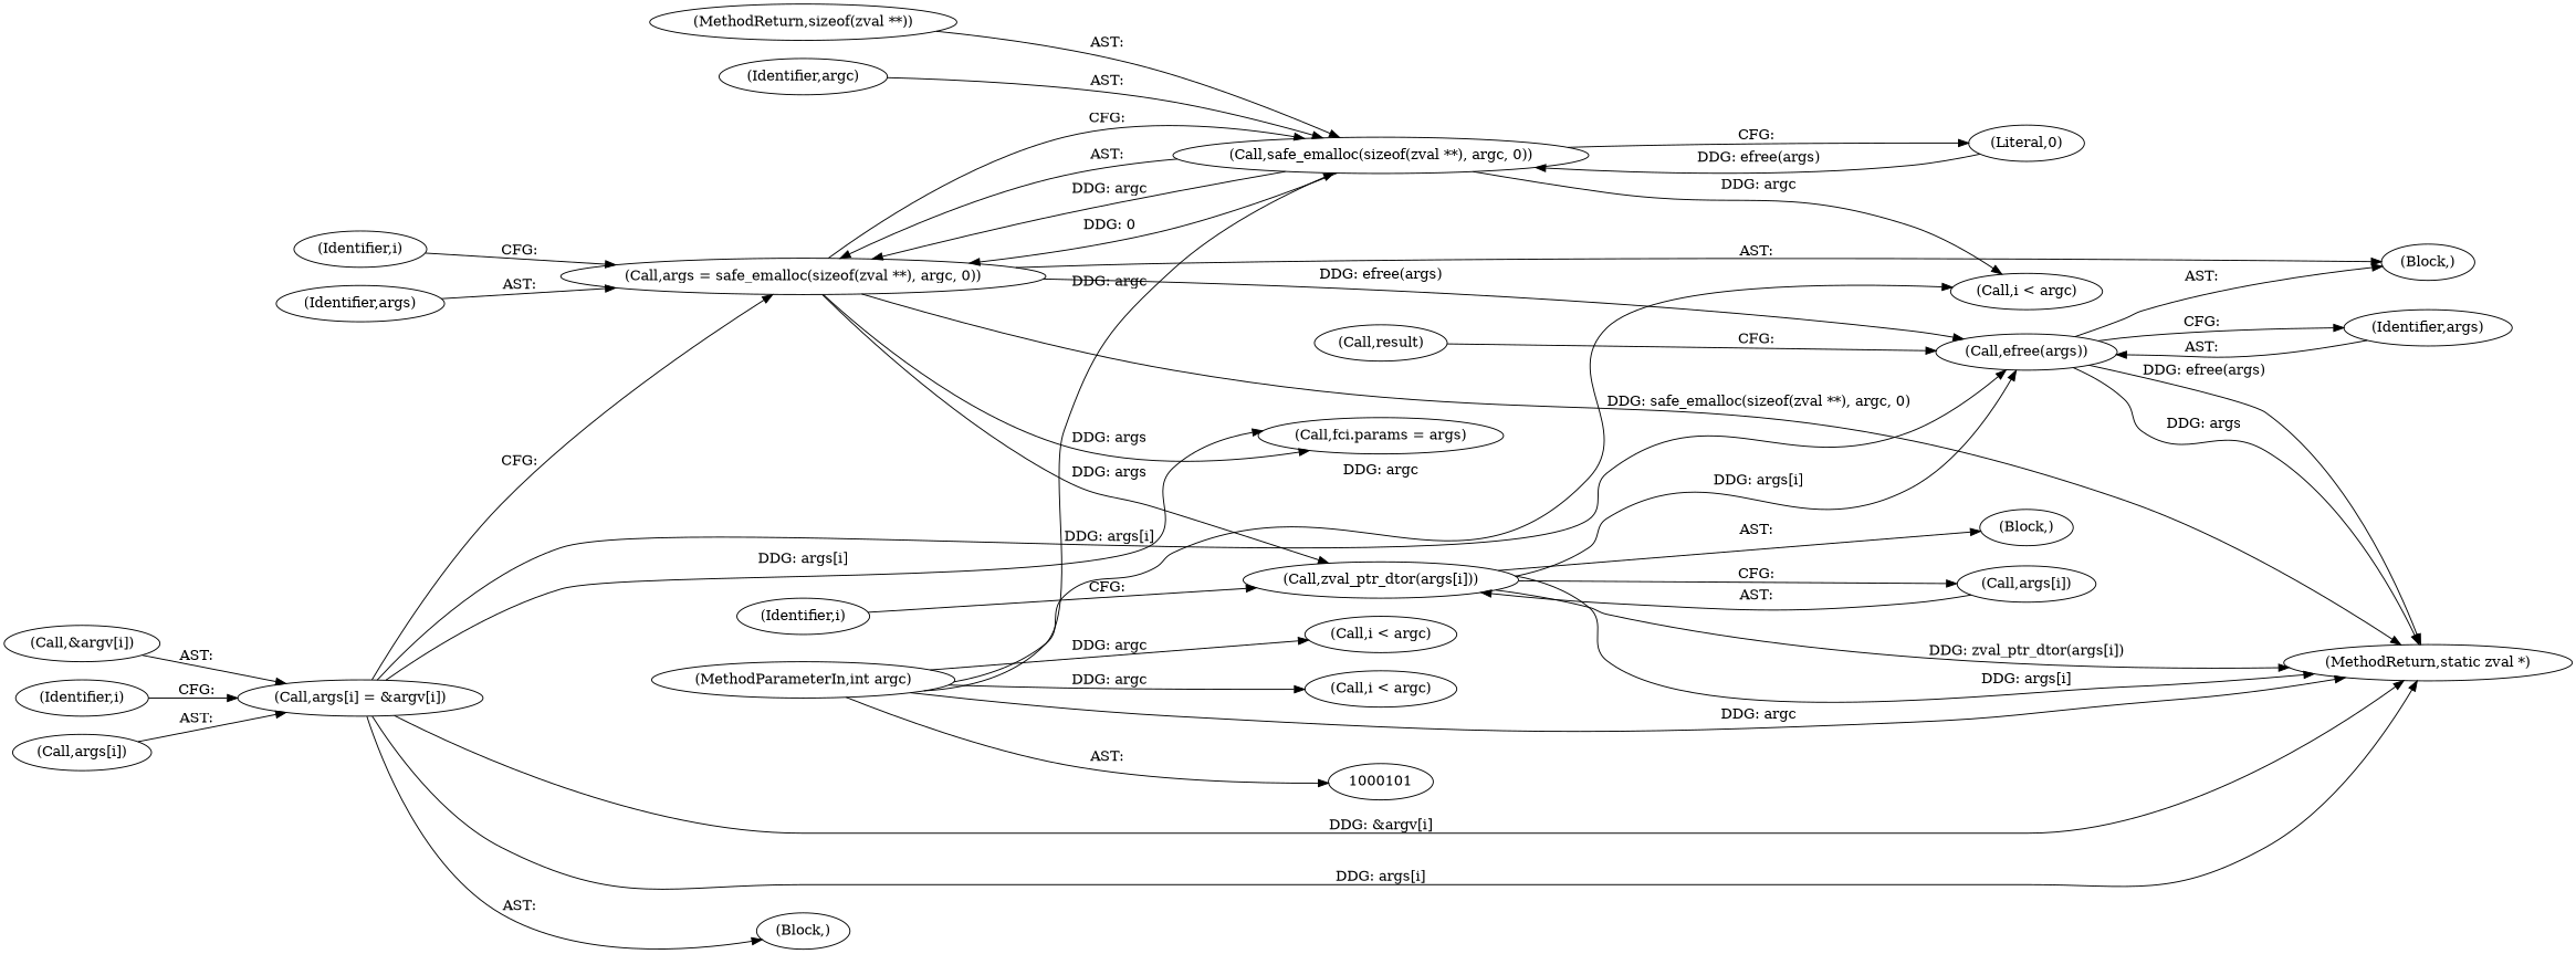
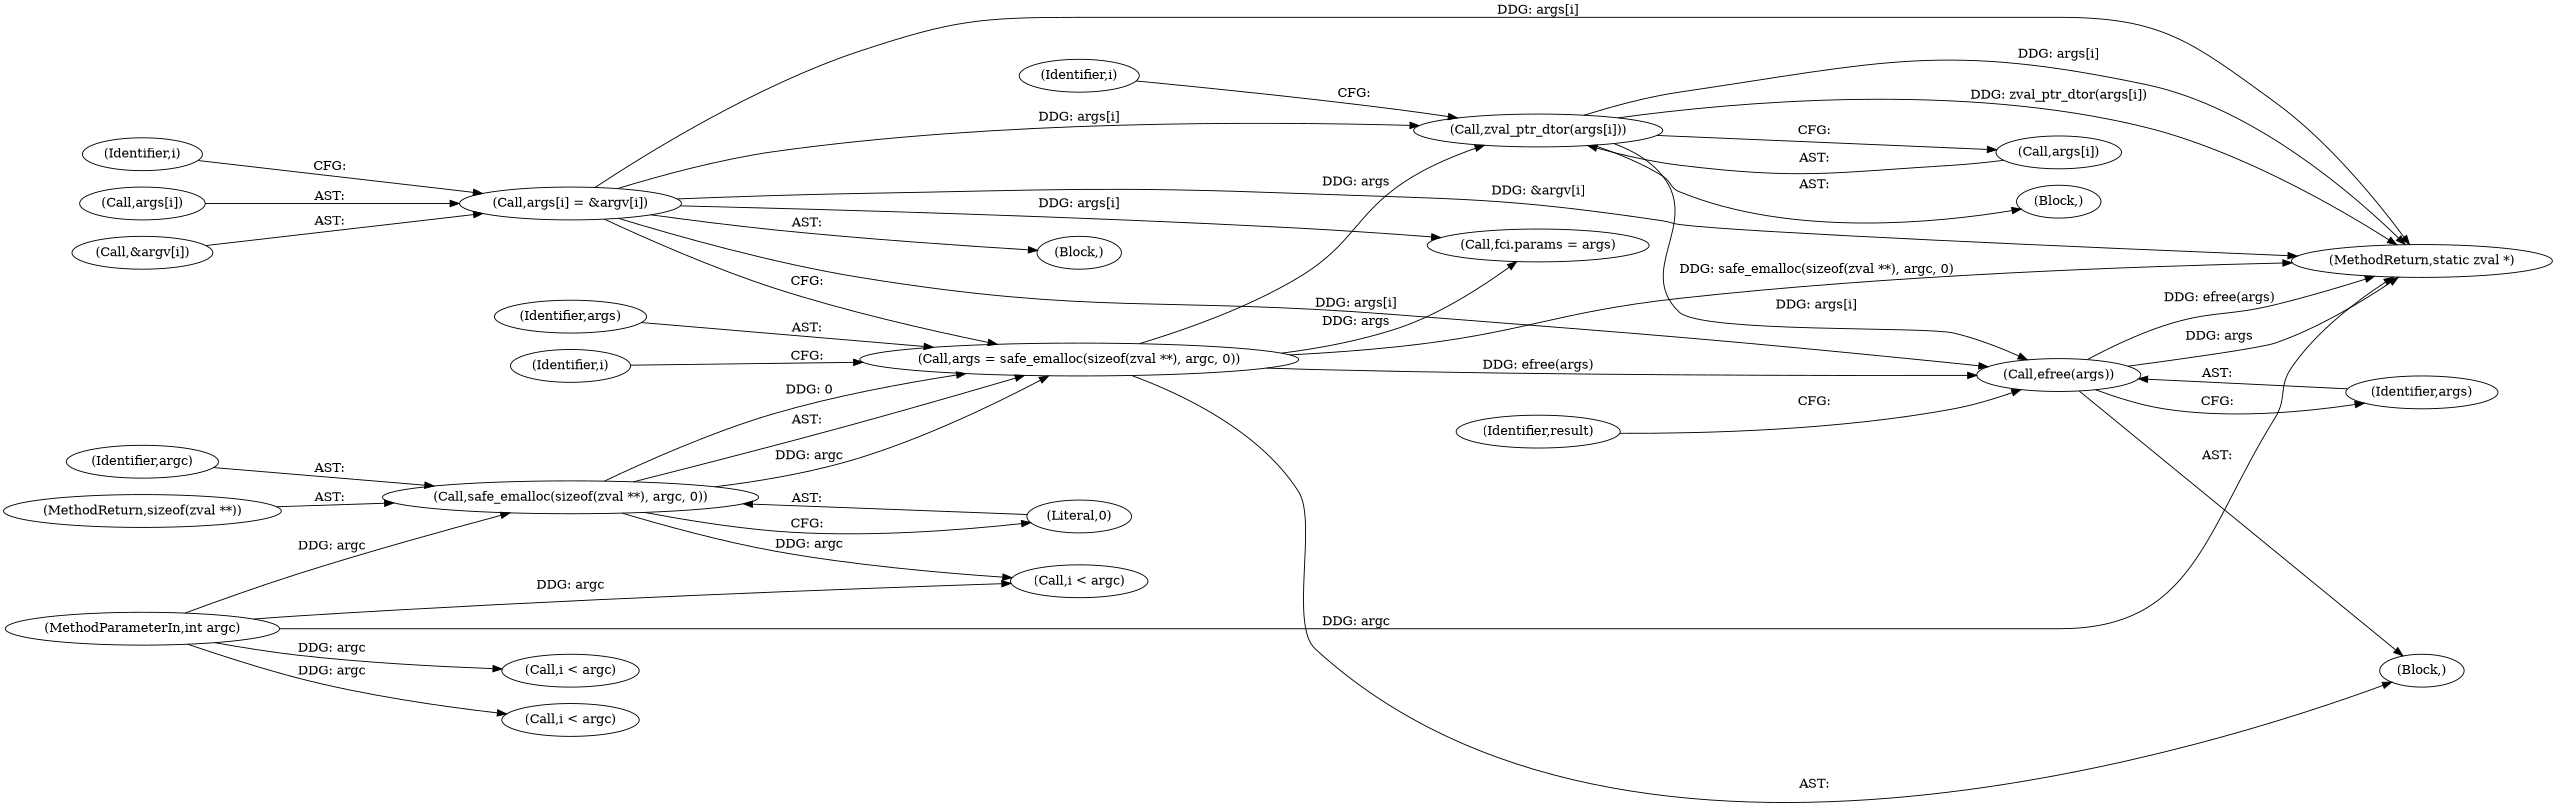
  digraph {
    fontname="DejaVu Serif"
    rankdir=LR
    node [fontname="DejaVu Serif"]
    edge [fontname="DejaVu Serif"]
    n1 [label="(Call,efree(args))"]
    n2 [label="(MethodReturn,static zval *)"]
    n3 [label="(Block,)"]
    n4 [label="(Identifier,args)"]
    n5 [label="(Call,args[i] = &argv[i])"]
    n6 [label="(Call,zval_ptr_dtor(args[i]))"]
    n7 [label="(Block,)"]
    n8 [label="(Call,fci.params = args)"]
    n9 [label="(Call,args = safe_emalloc(sizeof(zval **), argc, 0))"]
    n10 [label="(Block,)"]
    n11 [label="(Call,args[i])"]
    n12 [label="(Call,&argv[i])"]
    n13 [label="(Call,safe_emalloc(sizeof(zval **), argc, 0))"]
    n14 [label="(Literal,0)"]
    n15 [label="(Call,i < argc)"]
    n16 [label="(MethodParameterIn,int argc)"]
    n17 [label="(Call,i < argc)"]
    n18 [label="(Call,i < argc)"]
-   1000101
    n20 [label="(Identifier,argc)"]
    n21 [label="(Identifier,i)"]
    n22 [label="(Identifier,i)"]
    n23 [label="(Identifier,args)"]
    n24 [label="(Identifier,i)"]
-   n25 [label="(Call,result)"]
+   n25 [label="(Identifier,result)"]
    n26 [label="(Call,args[i])"]
    n27 [label="(MethodReturn,sizeof(zval **))"]
    n1 -> n2 [label="DDG: efree(args)"]
    n1 -> n2 [label="DDG: args"]
    n1 -> n3 [label="AST: "]
    n1 -> n4 [label="CFG: "]
    n4 -> n1 [label="AST: "]
    n5 -> n1 [label="DDG: args[i]"]
    n5 -> n2 [label="DDG: args[i]"]
    n5 -> n2 [label="DDG: &argv[i]"]
+   n5 -> n6 [label="DDG: args[i]"]
    n5 -> n7 [label="AST: "]
    n5 -> n8 [label="DDG: args[i]"]
    n5 -> n9 [label="CFG: "]
    n6 -> n1 [label="DDG: args[i]"]
    n6 -> n2 [label="DDG: zval_ptr_dtor(args[i])"]
    n6 -> n2 [label="DDG: args[i]"]
    n6 -> n10 [label="AST: "]
    n6 -> n11 [label="CFG: "]
    n9 -> n1 [label="DDG: efree(args)"]
    n9 -> n2 [label="DDG: safe_emalloc(sizeof(zval **), argc, 0)"]
    n9 -> n3 [label="AST: "]
    n9 -> n6 [label="DDG: args"]
    n9 -> n8 [label="DDG: args"]
-   n9 -> n13 [label="CFG: "]
    n11 -> n6 [label="AST: "]
    n12 -> n5 [label="AST: "]
    n13 -> n9 [label="AST: "]
    n13 -> n9 [label="DDG: argc"]
    n13 -> n9 [label="DDG: 0"]
    n13 -> n14 [label="CFG: "]
    n13 -> n15 [label="DDG: argc"]
-   n14 -> n13 [label="DDG: efree(args)"]
+   n14 -> n13 [label="AST: "]
    n16 -> n2 [label="DDG: argc"]
    n16 -> n13 [label="DDG: argc"]
    n16 -> n15 [label="DDG: argc"]
    n16 -> n17 [label="DDG: argc"]
    n16 -> n18 [label="DDG: argc"]
-   n16 -> 1000101 [label="AST: "]
    n20 -> n13 [label="AST: "]
    n21 -> n5 [label="CFG: "]
    n22 -> n9 [label="CFG: "]
    n23 -> n9 [label="AST: "]
    n24 -> n6 [label="CFG: "]
    n25 -> n1 [label="CFG: "]
    n26 -> n5 [label="AST: "]
    n27 -> n13 [label="AST: "]
  }
